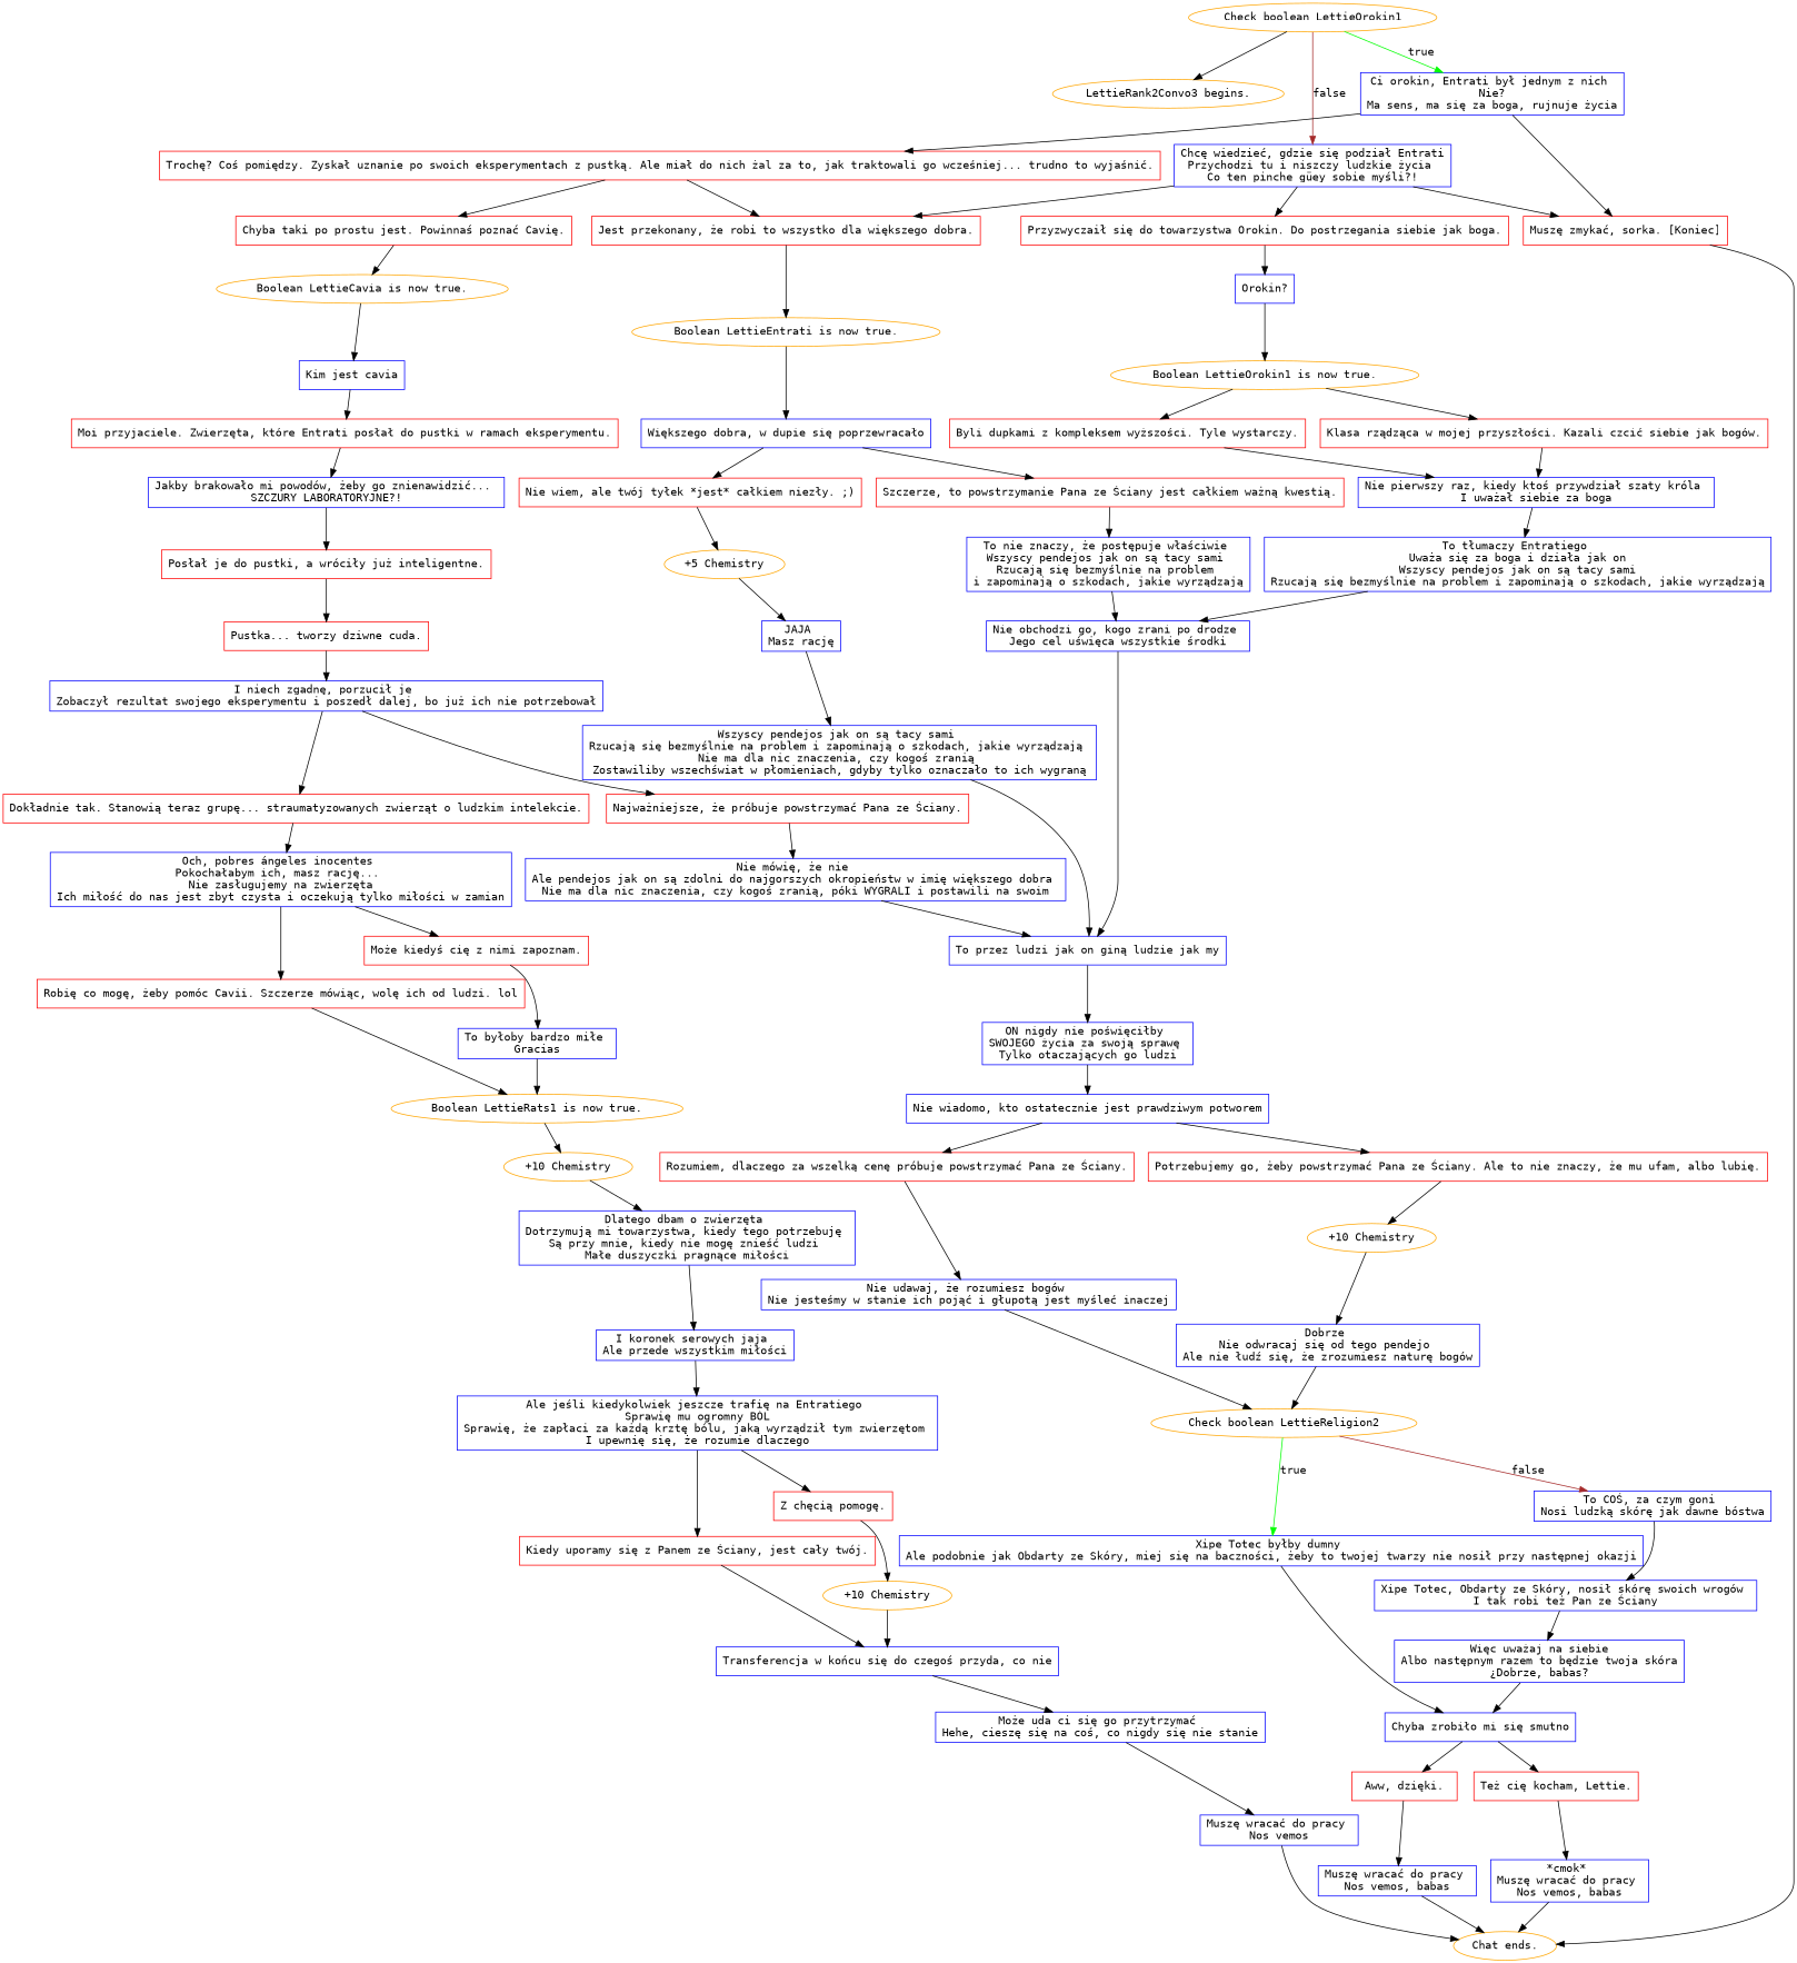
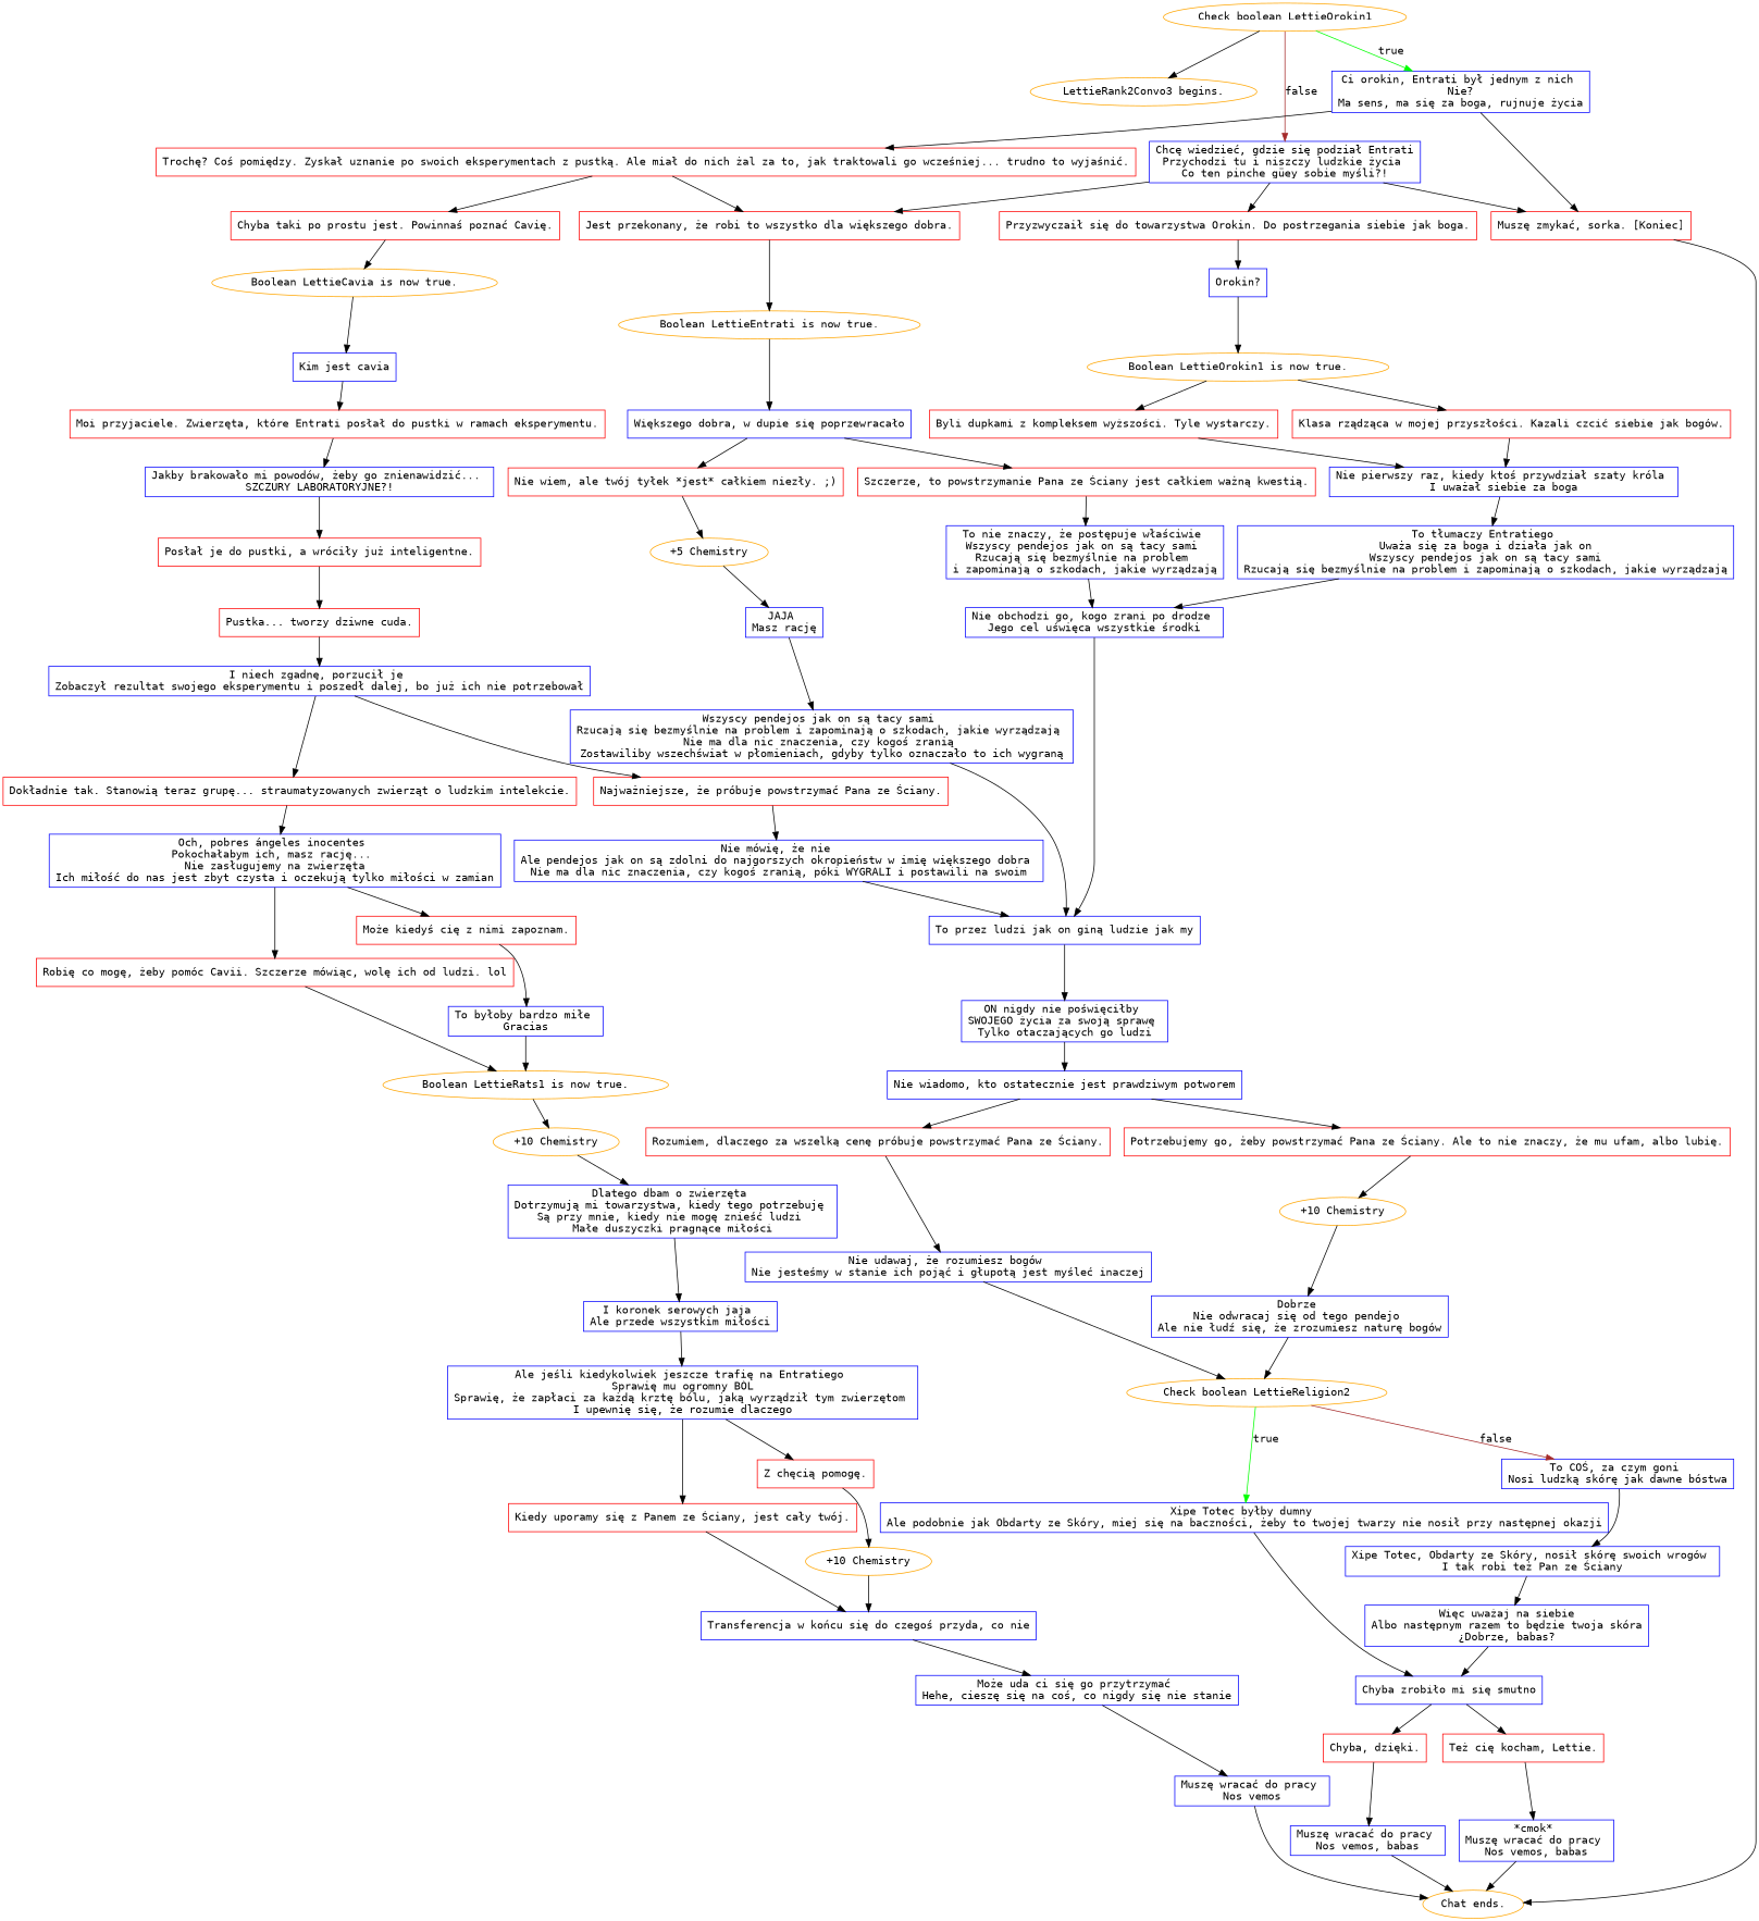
  digraph {
    fontname="DejaVu Sans Mono"
    node [color=blue fontname="DejaVu Sans Mono" shape=box]
    edge [fontname="DejaVu Sans Mono"]
    "LettieRank2Convo3 begins." [color=orange shape=""]
    n2 [color=orange label="Check boolean LettieOrokin1" shape=""]
    n3 [label="Ci orokin, Entrati był jednym z nich \nNie?\nMa sens, ma się za boga, rujnuje życia"]
    n4 [label="Chcę wiedzieć, gdzie się podział Entrati\nPrzychodzi tu i niszczy ludzkie życia \nCo ten pinche güey sobie myśli?!"]
    n5 [color=red label="Trochę? Coś pomiędzy. Zyskał uznanie po swoich eksperymentach z pustką. Ale miał do nich żal za to, jak traktowali go wcześniej... trudno to wyjaśnić."]
    n6 [color=red label="Muszę zmykać, sorka. [Koniec]"]
    n7 [color=red label="Jest przekonany, że robi to wszystko dla większego dobra."]
    n8 [color=red label="Przyzwyczaił się do towarzystwa Orokin. Do postrzegania siebie jak boga."]
    n9 [color=red label="Chyba taki po prostu jest. Powinnaś poznać Cavię."]
    "Chat ends." [color=orange shape=""]
    n11 [color=orange label="Boolean LettieEntrati is now true." shape=""]
    n12 [label="Orokin?"]
    n13 [color=orange label="Boolean LettieCavia is now true." shape=""]
    n14 [label="Większego dobra, w dupie się poprzewracało"]
    n15 [color=orange label="Boolean LettieOrokin1 is now true." shape=""]
    n16 [label="Kim jest cavia"]
    n17 [color=red label="Nie wiem, ale twój tyłek *jest* całkiem niezły. ;)"]
    n18 [color=red label="Szczerze, to powstrzymanie Pana ze Ściany jest całkiem ważną kwestią."]
    n19 [color=red label="Klasa rządząca w mojej przyszłości. Kazali czcić siebie jak bogów."]
    n20 [color=red label="Byli dupkami z kompleksem wyższości. Tyle wystarczy."]
    n21 [color=red label="Moi przyjaciele. Zwierzęta, które Entrati posłał do pustki w ramach eksperymentu."]
    n22 [color=orange label="+5 Chemistry" shape=""]
    n23 [label="To nie znaczy, że postępuje właściwie \nWszyscy pendejos jak on są tacy sami \nRzucają się bezmyślnie na problem \ni zapominają o szkodach, jakie wyrządzają"]
    n24 [label="Nie pierwszy raz, kiedy ktoś przywdział szaty króla \nI uważał siebie za boga"]
    n25 [label="Jakby brakowało mi powodów, żeby go znienawidzić... \nSZCZURY LABORATORYJNE?!"]
    n26 [label="JAJA \nMasz rację"]
    n27 [label="Nie obchodzi go, kogo zrani po drodze \nJego cel uświęca wszystkie środki"]
    n28 [label="To tłumaczy Entratiego \nUważa się za boga i działa jak on\nWszyscy pendejos jak on są tacy sami\nRzucają się bezmyślnie na problem i zapominają o szkodach, jakie wyrządzają"]
    n29 [color=red label="Posłał je do pustki, a wróciły już inteligentne."]
    n30 [label="Wszyscy pendejos jak on są tacy sami \nRzucają się bezmyślnie na problem i zapominają o szkodach, jakie wyrządzają \nNie ma dla nic znaczenia, czy kogoś zranią \nZostawiliby wszechświat w płomieniach, gdyby tylko oznaczało to ich wygraną"]
    n31 [label="To przez ludzi jak on giną ludzie jak my"]
    n32 [color=red label="Pustka... tworzy dziwne cuda."]
    n33 [label="ON nigdy nie poświęciłby \nSWOJEGO życia za swoją sprawę \nTylko otaczających go ludzi"]
    n34 [label="I niech zgadnę, porzucił je \nZobaczył rezultat swojego eksperymentu i poszedł dalej, bo już ich nie potrzebował"]
    n35 [label="Nie wiadomo, kto ostatecznie jest prawdziwym potworem"]
    n36 [color=red label="Dokładnie tak. Stanowią teraz grupę... straumatyzowanych zwierząt o ludzkim intelekcie."]
    n37 [color=red label="Najważniejsze, że próbuje powstrzymać Pana ze Ściany."]
    n38 [color=red label="Rozumiem, dlaczego za wszelką cenę próbuje powstrzymać Pana ze Ściany."]
    n39 [color=red label="Potrzebujemy go, żeby powstrzymać Pana ze Ściany. Ale to nie znaczy, że mu ufam, albo lubię."]
    n40 [label="Och, pobres ángeles inocentes \nPokochałabym ich, masz rację... \nNie zasługujemy na zwierzęta\nIch miłość do nas jest zbyt czysta i oczekują tylko miłości w zamian"]
    n41 [label="Nie mówię, że nie \nAle pendejos jak on są zdolni do najgorszych okropieństw w imię większego dobra \nNie ma dla nic znaczenia, czy kogoś zranią, póki WYGRALI i postawili na swoim"]
    n42 [label="Nie udawaj, że rozumiesz bogów \nNie jesteśmy w stanie ich pojąć i głupotą jest myśleć inaczej"]
    n43 [color=orange label="+10 Chemistry" shape=""]
    n44 [color=red label="Robię co mogę, żeby pomóc Cavii. Szczerze mówiąc, wolę ich od ludzi. lol"]
    n45 [color=red label="Może kiedyś cię z nimi zapoznam."]
    n46 [color=orange label="Check boolean LettieReligion2" shape=""]
    n47 [label="Dobrze \nNie odwracaj się od tego pendejo \nAle nie łudź się, że zrozumiesz naturę bogów"]
    n48 [color=orange label="Boolean LettieRats1 is now true." shape=""]
    n49 [label="To byłoby bardzo miłe \nGracias"]
    n50 [label="Xipe Totec byłby dumny \nAle podobnie jak Obdarty ze Skóry, miej się na baczności, żeby to twojej twarzy nie nosił przy następnej okazji"]
    n51 [label="To COŚ, za czym goni \nNosi ludzką skórę jak dawne bóstwa"]
    n52 [color=orange label="+10 Chemistry" shape=""]
    n53 [label="Chyba zrobiło mi się smutno"]
    n54 [label="Xipe Totec, Obdarty ze Skóry, nosił skórę swoich wrogów \nI tak robi też Pan ze Ściany"]
    n55 [label="Dlatego dbam o zwierzęta \nDotrzymują mi towarzystwa, kiedy tego potrzebuję \nSą przy mnie, kiedy nie mogę znieść ludzi \nMałe duszyczki pragnące miłości"]
-   n56 [color=red label="Aww, dzięki."]
+   n56 [color=red label="Chyba, dzięki."]
    n57 [color=red label="Też cię kocham, Lettie."]
    n58 [label="Więc uważaj na siebie\nAlbo następnym razem to będzie twoja skóra\n¿Dobrze, babas?"]
    n59 [label="I koronek serowych jaja \nAle przede wszystkim miłości"]
    n60 [label="Muszę wracać do pracy \nNos vemos, babas"]
    n61 [label="*cmok* \nMuszę wracać do pracy \nNos vemos, babas"]
    n62 [label="Ale jeśli kiedykolwiek jeszcze trafię na Entratiego \nSprawię mu ogromny BÓL\nSprawię, że zapłaci za każdą krztę bólu, jaką wyrządził tym zwierzętom \nI upewnię się, że rozumie dlaczego"]
    n63 [color=red label="Z chęcią pomogę."]
    n64 [color=red label="Kiedy uporamy się z Panem ze Ściany, jest cały twój."]
    n65 [color=orange label="+10 Chemistry" shape=""]
    n66 [label="Transferencja w końcu się do czegoś przyda, co nie"]
    n67 [label="Może uda ci się go przytrzymać \nHehe, cieszę się na coś, co nigdy się nie stanie"]
    n68 [label="Muszę wracać do pracy \nNos vemos"]
    n2 -> "LettieRank2Convo3 begins."
    n2 -> n3 [color=green label=true]
    n2 -> n4 [color=brown label=false]
    n3 -> n5
    n3 -> n6
    n4 -> n6
    n4 -> n7
    n4 -> n8
    n5 -> n7
    n5 -> n9
    n6 -> "Chat ends."
    n7 -> n11
    n8 -> n12
    n9 -> n13
    n11 -> n14
    n12 -> n15
    n13 -> n16
    n14 -> n17
    n14 -> n18
    n15 -> n19
    n15 -> n20
    n16 -> n21
    n17 -> n22
    n18 -> n23
    n19 -> n24
    n20 -> n24
    n21 -> n25
    n22 -> n26
    n23 -> n27
    n24 -> n28
    n25 -> n29
    n26 -> n30
    n27 -> n31
    n28 -> n27
    n29 -> n32
    n30 -> n31
    n31 -> n33
    n32 -> n34
    n33 -> n35
    n34 -> n36
    n34 -> n37
    n35 -> n38
    n35 -> n39
    n36 -> n40
    n37 -> n41
    n38 -> n42
    n39 -> n43
    n40 -> n44
    n40 -> n45
    n41 -> n31
    n42 -> n46
    n43 -> n47
    n44 -> n48
    n45 -> n49
    n46 -> n50 [color=green label=true]
    n46 -> n51 [color=brown label=false]
    n47 -> n46
    n48 -> n52
    n49 -> n48
    n50 -> n53
    n51 -> n54
    n52 -> n55
    n53 -> n56
    n53 -> n57
    n54 -> n58
    n55 -> n59
    n56 -> n60
    n57 -> n61
    n58 -> n53
    n59 -> n62
    n60 -> "Chat ends."
    n61 -> "Chat ends."
    n62 -> n63
    n62 -> n64
    n63 -> n65
    n64 -> n66
    n65 -> n66
    n66 -> n67
    n67 -> n68
    n68 -> "Chat ends."
  }
